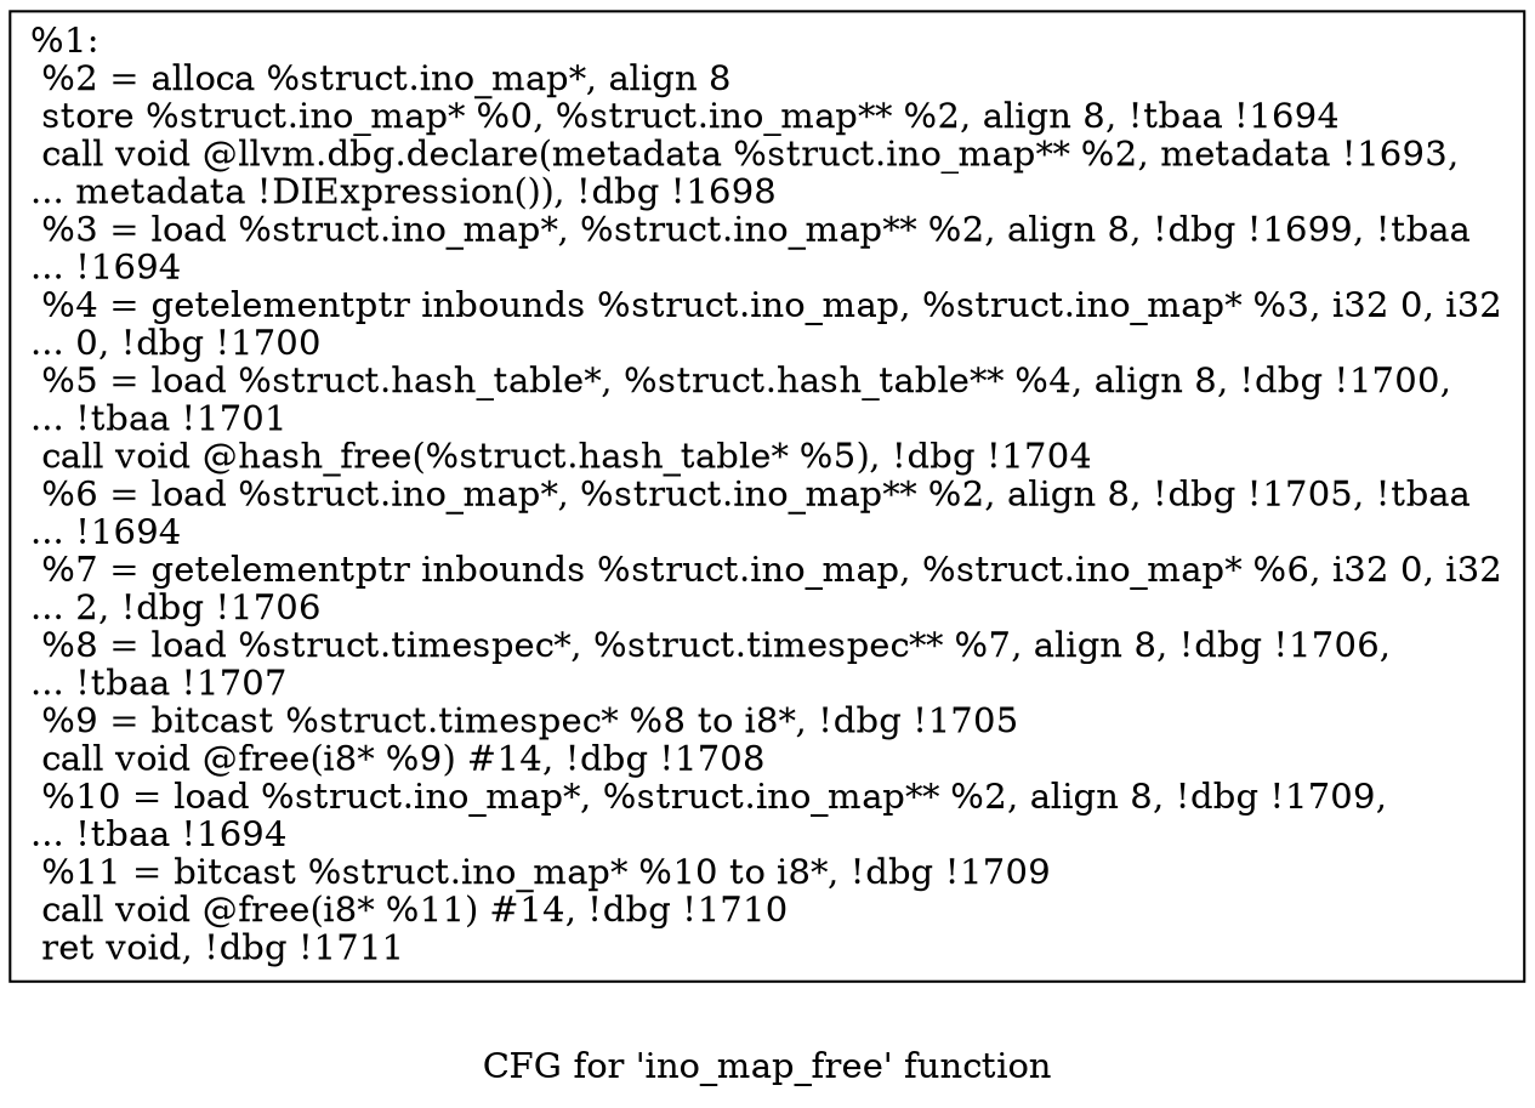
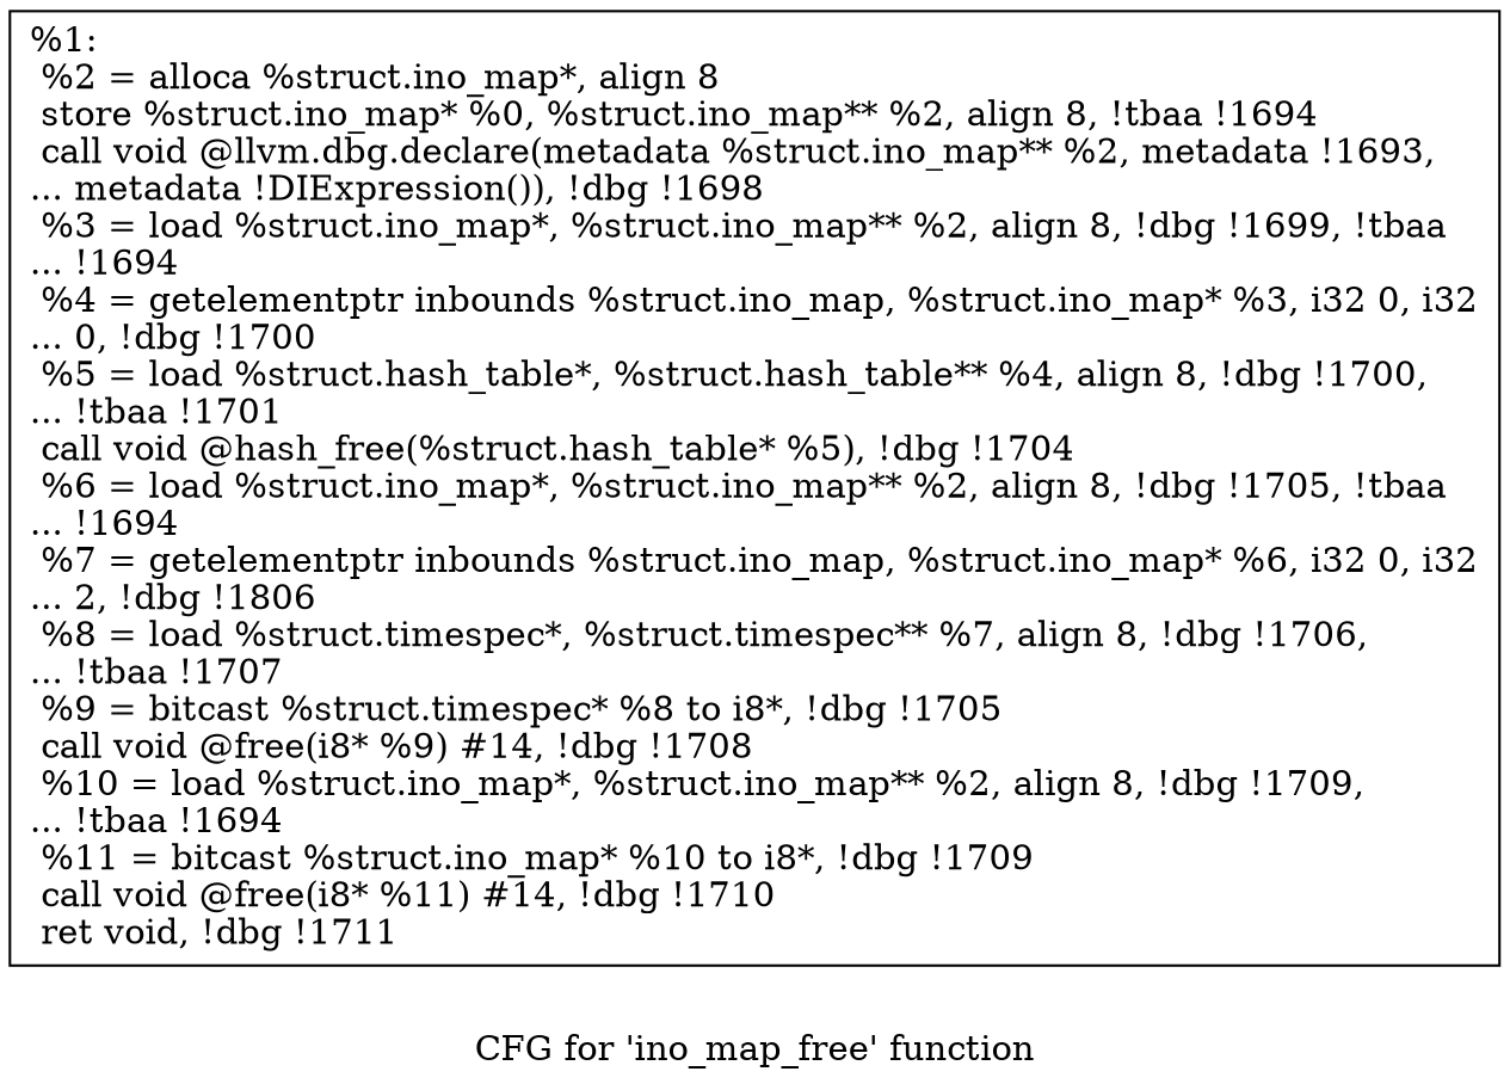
  digraph {
    label="CFG for 'ino_map_free' function"
-   n1 [label="{%1:\l  %2 = alloca %struct.ino_map*, align 8\l  store %struct.ino_map* %0, %struct.ino_map** %2, align 8, !tbaa !1694\l  call void @llvm.dbg.declare(metadata %struct.ino_map** %2, metadata !1693,\l... metadata !DIExpression()), !dbg !1698\l  %3 = load %struct.ino_map*, %struct.ino_map** %2, align 8, !dbg !1699, !tbaa\l... !1694\l  %4 = getelementptr inbounds %struct.ino_map, %struct.ino_map* %3, i32 0, i32\l... 0, !dbg !1700\l  %5 = load %struct.hash_table*, %struct.hash_table** %4, align 8, !dbg !1700,\l... !tbaa !1701\l  call void @hash_free(%struct.hash_table* %5), !dbg !1704\l  %6 = load %struct.ino_map*, %struct.ino_map** %2, align 8, !dbg !1705, !tbaa\l... !1694\l  %7 = getelementptr inbounds %struct.ino_map, %struct.ino_map* %6, i32 0, i32\l... 2, !dbg !1706\l  %8 = load %struct.timespec*, %struct.timespec** %7, align 8, !dbg !1706,\l... !tbaa !1707\l  %9 = bitcast %struct.timespec* %8 to i8*, !dbg !1705\l  call void @free(i8* %9) #14, !dbg !1708\l  %10 = load %struct.ino_map*, %struct.ino_map** %2, align 8, !dbg !1709,\l... !tbaa !1694\l  %11 = bitcast %struct.ino_map* %10 to i8*, !dbg !1709\l  call void @free(i8* %11) #14, !dbg !1710\l  ret void, !dbg !1711\l}" shape=record]
+   n1 [label="{%1:\l  %2 = alloca %struct.ino_map*, align 8\l  store %struct.ino_map* %0, %struct.ino_map** %2, align 8, !tbaa !1694\l  call void @llvm.dbg.declare(metadata %struct.ino_map** %2, metadata !1693,\l... metadata !DIExpression()), !dbg !1698\l  %3 = load %struct.ino_map*, %struct.ino_map** %2, align 8, !dbg !1699, !tbaa\l... !1694\l  %4 = getelementptr inbounds %struct.ino_map, %struct.ino_map* %3, i32 0, i32\l... 0, !dbg !1700\l  %5 = load %struct.hash_table*, %struct.hash_table** %4, align 8, !dbg !1700,\l... !tbaa !1701\l  call void @hash_free(%struct.hash_table* %5), !dbg !1704\l  %6 = load %struct.ino_map*, %struct.ino_map** %2, align 8, !dbg !1705, !tbaa\l... !1694\l  %7 = getelementptr inbounds %struct.ino_map, %struct.ino_map* %6, i32 0, i32\l... 2, !dbg !1806\l  %8 = load %struct.timespec*, %struct.timespec** %7, align 8, !dbg !1706,\l... !tbaa !1707\l  %9 = bitcast %struct.timespec* %8 to i8*, !dbg !1705\l  call void @free(i8* %9) #14, !dbg !1708\l  %10 = load %struct.ino_map*, %struct.ino_map** %2, align 8, !dbg !1709,\l... !tbaa !1694\l  %11 = bitcast %struct.ino_map* %10 to i8*, !dbg !1709\l  call void @free(i8* %11) #14, !dbg !1710\l  ret void, !dbg !1711\l}" shape=record]
  }
